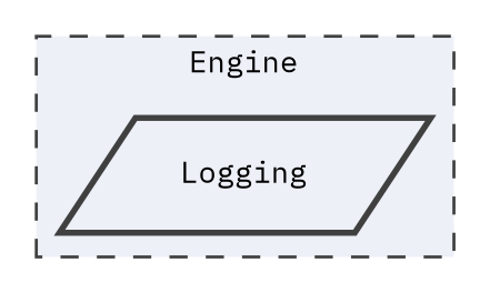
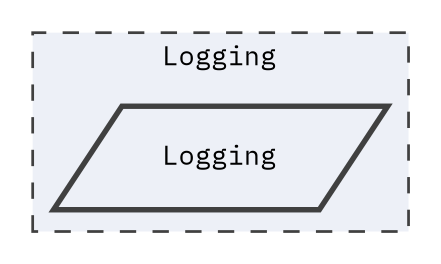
  digraph {
    compound=true
    fontname="IBM Plex Mono"
    n1 [color=grey25 fillcolor="#edf0f7" fontname="IBM Plex Mono" fontsize=10 height=0.2 label=Logging shape=parallelogram style="filled,bold" width=0.4]
    subgraph cluster_1 {
      bgcolor="#edf0f7"
      fontsize=10
-     label=Engine
+     label=Logging
      pencolor=grey25
      style="filled,dashed"
      n1
    }
  }
